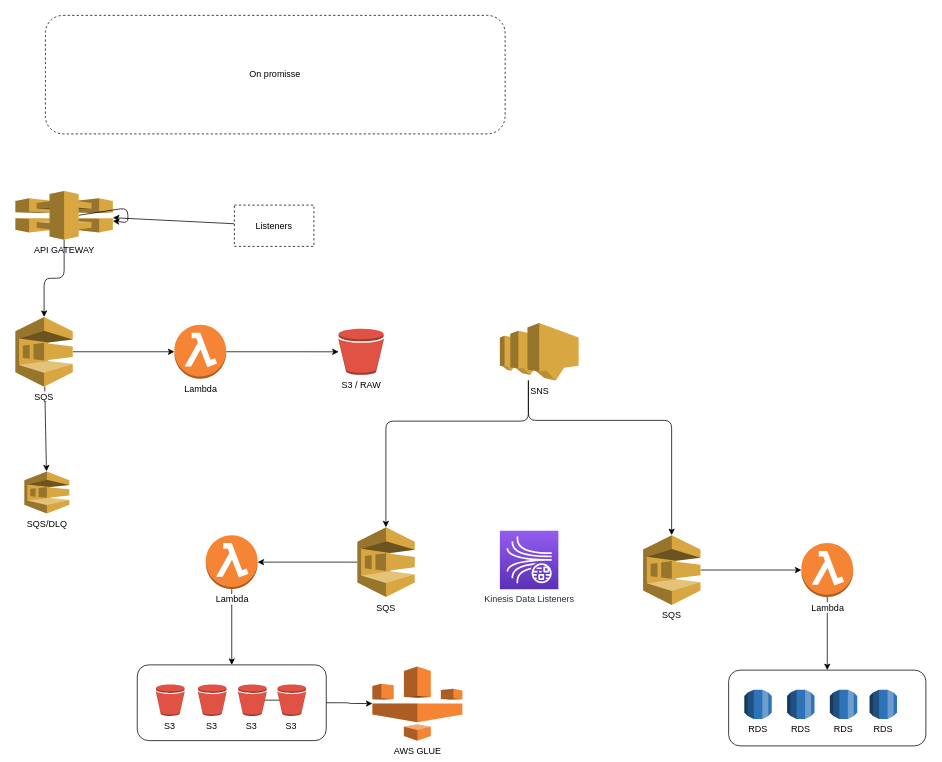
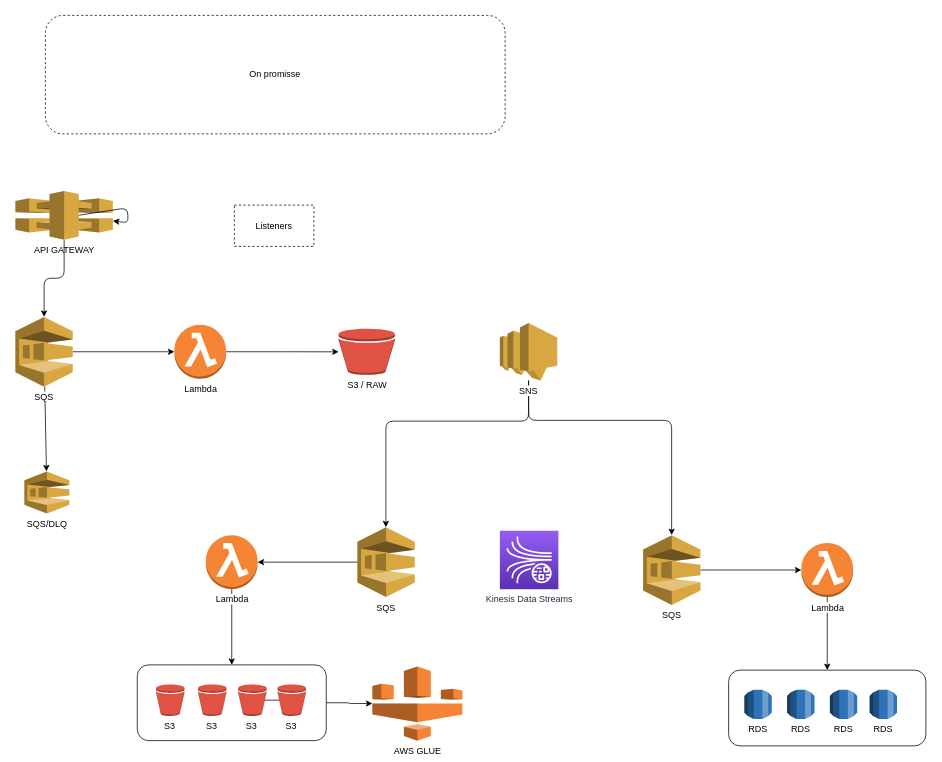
  <mxCell id="0" />
  <mxCell id="1" parent="0" />
  <mxCell id="2" style="edgeStyle=orthogonalEdgeStyle;html=1;strokeColor=#000000;fontColor=#000000;" edge="1" parent="1" source="3" target="10"><mxGeometry relative="1" as="geometry"><mxPoint x="84" y="442" as="targetPoint" /></mxGeometry></mxCell>
  <mxCell id="3" value="&lt;font color=&quot;#000000&quot;&gt;API GATEWAY&lt;/font&gt;" style="outlineConnect=0;dashed=0;verticalLabelPosition=bottom;verticalAlign=top;align=center;html=1;shape=mxgraph.aws3.api_gateway;fillColor=#D9A741;gradientColor=none;" vertex="1" parent="1"><mxGeometry x="20" y="254" width="130" height="65" as="geometry" /></mxCell>
  <mxCell id="4" style="edgeStyle=none;html=1;exitX=0.65;exitY=0.5;exitDx=0;exitDy=0;exitPerimeter=0;" edge="1" parent="1" source="3" target="3"><mxGeometry relative="1" as="geometry" /></mxCell>
  <mxCell id="5" value="On promisse" style="rounded=1;whiteSpace=wrap;html=1;fillColor=#FFFFFF;strokeColor=#000000;fontColor=#000000;dashed=1;" vertex="1" parent="1"><mxGeometry x="60" y="20" width="613" height="158" as="geometry" /></mxCell>
- <mxCell id="6" style="edgeStyle=none;html=1;strokeColor=#000000;fontColor=#000000;" edge="1" parent="1" source="7" target="3"><mxGeometry relative="1" as="geometry" /></mxCell>
  <mxCell id="7" value="Listeners" style="rounded=0;whiteSpace=wrap;html=1;labelBackgroundColor=#FFFFFF;strokeColor=#000000;fontColor=#000000;fillColor=#FFFFFF;dashed=1;" vertex="1" parent="1"><mxGeometry x="312" y="273" width="106" height="55" as="geometry" /></mxCell>
  <mxCell id="8" style="edgeStyle=orthogonalEdgeStyle;html=1;strokeColor=#000000;fontColor=#000000;" edge="1" parent="1" source="10" target="12"><mxGeometry relative="1" as="geometry" /></mxCell>
  <mxCell id="9" style="html=1;strokeColor=#000000;fontColor=#000000;" edge="1" parent="1" source="10" target="19"><mxGeometry relative="1" as="geometry" /></mxCell>
  <mxCell id="10" value="SQS&lt;br&gt;" style="outlineConnect=0;dashed=0;verticalLabelPosition=bottom;verticalAlign=top;align=center;html=1;shape=mxgraph.aws3.sqs;fillColor=#D9A741;gradientColor=none;labelBackgroundColor=#FFFFFF;strokeColor=#000000;fontColor=#000000;" vertex="1" parent="1"><mxGeometry x="20" y="422" width="76.5" height="93" as="geometry" /></mxCell>
  <mxCell id="11" style="edgeStyle=orthogonalEdgeStyle;html=1;strokeColor=#000000;fontColor=#000000;" edge="1" parent="1" source="12" target="13"><mxGeometry relative="1" as="geometry" /></mxCell>
  <mxCell id="12" value="Lambda" style="outlineConnect=0;dashed=0;verticalLabelPosition=bottom;verticalAlign=top;align=center;html=1;shape=mxgraph.aws3.lambda_function;fillColor=#F58534;gradientColor=none;labelBackgroundColor=#FFFFFF;strokeColor=#000000;fontColor=#000000;" vertex="1" parent="1"><mxGeometry x="232" y="432.5" width="69" height="72" as="geometry" /></mxCell>
- <mxCell id="13" value="S3 / RAW&lt;br&gt;" style="outlineConnect=0;dashed=0;verticalLabelPosition=bottom;verticalAlign=top;align=center;html=1;shape=mxgraph.aws3.bucket;fillColor=#E05243;gradientColor=none;labelBackgroundColor=#FFFFFF;strokeColor=#000000;fontColor=#000000;" vertex="1" parent="1"><mxGeometry x="451" y="437.75" width="60" height="61.5" as="geometry" /></mxCell>
+ <mxCell id="13" value="S3 / RAW&lt;br&gt;" style="outlineConnect=0;dashed=0;verticalLabelPosition=bottom;verticalAlign=top;align=center;html=1;shape=mxgraph.aws3.bucket;fillColor=#E05243;gradientColor=none;labelBackgroundColor=#FFFFFF;strokeColor=#000000;fontColor=#000000;" vertex="1" parent="1"><mxGeometry x="451" y="437.75" width="75" height="61.5" as="geometry" /></mxCell>
  <mxCell id="14" style="edgeStyle=orthogonalEdgeStyle;html=1;strokeColor=#000000;fontColor=#000000;" edge="1" parent="1" source="16" target="28"><mxGeometry relative="1" as="geometry"><Array as="points"><mxPoint x="704" y="561" /><mxPoint x="514" y="561" /></Array></mxGeometry></mxCell>
  <mxCell id="15" style="edgeStyle=orthogonalEdgeStyle;html=1;strokeColor=#000000;fontColor=#000000;" edge="1" parent="1" source="16" target="39"><mxGeometry relative="1" as="geometry"><Array as="points"><mxPoint x="704" y="560" /><mxPoint x="895" y="560" /></Array></mxGeometry></mxCell>
- <mxCell id="16" value="SNS" style="outlineConnect=0;dashed=0;verticalLabelPosition=bottom;verticalAlign=top;align=center;html=1;shape=mxgraph.aws3.sns;fillColor=#D9A741;gradientColor=none;labelBackgroundColor=#FFFFFF;strokeColor=#000000;fontColor=#000000;" vertex="1" parent="1"><mxGeometry x="666" y="430.25" width="105" height="76.5" as="geometry" /></mxCell>
+ <mxCell id="16" value="SNS" style="outlineConnect=0;dashed=0;verticalLabelPosition=bottom;verticalAlign=top;align=center;html=1;shape=mxgraph.aws3.sns;fillColor=#D9A741;gradientColor=none;labelBackgroundColor=#FFFFFF;strokeColor=#000000;fontColor=#000000;" vertex="1" parent="1"><mxGeometry x="666" y="430.25" width="76.5" height="76.5" as="geometry" /></mxCell>
  <mxCell id="17" style="edgeStyle=orthogonalEdgeStyle;html=1;strokeColor=#000000;fontColor=#000000;" edge="1" parent="1" source="18" target="33"><mxGeometry relative="1" as="geometry" /></mxCell>
  <mxCell id="18" value="Lambda" style="outlineConnect=0;dashed=0;verticalLabelPosition=bottom;verticalAlign=top;align=center;html=1;shape=mxgraph.aws3.lambda_function;fillColor=#F58534;gradientColor=none;labelBackgroundColor=#FFFFFF;strokeColor=#000000;fontColor=#000000;" vertex="1" parent="1"><mxGeometry x="1068" y="723.5" width="69" height="72" as="geometry" /></mxCell>
  <mxCell id="19" value="SQS/DLQ" style="outlineConnect=0;dashed=0;verticalLabelPosition=bottom;verticalAlign=top;align=center;html=1;shape=mxgraph.aws3.sqs;fillColor=#D9A741;gradientColor=none;labelBackgroundColor=#FFFFFF;strokeColor=#000000;fontColor=#000000;" vertex="1" parent="1"><mxGeometry x="32" y="628" width="60" height="56.25" as="geometry" /></mxCell>
  <mxCell id="20" value="" style="group" vertex="1" connectable="0" parent="1"><mxGeometry x="182.5" y="853" width="252" height="134" as="geometry" /></mxCell>
  <mxCell id="21" value="" style="rounded=1;whiteSpace=wrap;html=1;labelBackgroundColor=#FFFFFF;strokeColor=#000000;fontColor=#000000;fillColor=#FFFFFF;" vertex="1" parent="20"><mxGeometry y="33" width="252" height="101" as="geometry" /></mxCell>
  <mxCell id="22" value="S3&amp;nbsp;" style="outlineConnect=0;dashed=0;verticalLabelPosition=bottom;verticalAlign=top;align=center;html=1;shape=mxgraph.aws3.bucket;fillColor=#E05243;gradientColor=none;labelBackgroundColor=#FFFFFF;strokeColor=#000000;fontColor=#000000;" vertex="1" parent="20"><mxGeometry x="81" y="59" width="38" height="42" as="geometry" /></mxCell>
  <mxCell id="23" value="S3&amp;nbsp;" style="outlineConnect=0;dashed=0;verticalLabelPosition=bottom;verticalAlign=top;align=center;html=1;shape=mxgraph.aws3.bucket;fillColor=#E05243;gradientColor=none;labelBackgroundColor=#FFFFFF;strokeColor=#000000;fontColor=#000000;" vertex="1" parent="20"><mxGeometry x="25" y="59" width="38" height="42" as="geometry" /></mxCell>
  <mxCell id="24" style="edgeStyle=none;html=1;exitX=0.06;exitY=0.5;exitDx=0;exitDy=0;exitPerimeter=0;entryX=0.94;entryY=0.5;entryDx=0;entryDy=0;entryPerimeter=0;strokeColor=#000000;fontColor=#000000;" edge="1" parent="20" source="25" target="26"><mxGeometry relative="1" as="geometry" /></mxCell>
  <mxCell id="25" value="S3&amp;nbsp;" style="outlineConnect=0;dashed=0;verticalLabelPosition=bottom;verticalAlign=top;align=center;html=1;shape=mxgraph.aws3.bucket;fillColor=#E05243;gradientColor=none;labelBackgroundColor=#FFFFFF;strokeColor=#000000;fontColor=#000000;" vertex="1" parent="20"><mxGeometry x="134.5" y="59" width="38" height="42" as="geometry" /></mxCell>
  <mxCell id="26" value="S3&amp;nbsp;" style="outlineConnect=0;dashed=0;verticalLabelPosition=bottom;verticalAlign=top;align=center;html=1;shape=mxgraph.aws3.bucket;fillColor=#E05243;gradientColor=none;labelBackgroundColor=#FFFFFF;strokeColor=#000000;fontColor=#000000;" vertex="1" parent="20"><mxGeometry x="187" y="59" width="38" height="42" as="geometry" /></mxCell>
  <mxCell id="27" style="edgeStyle=none;html=1;strokeColor=#000000;fontColor=#000000;" edge="1" parent="1" source="28" target="30"><mxGeometry relative="1" as="geometry" /></mxCell>
  <mxCell id="28" value="SQS&lt;br&gt;" style="outlineConnect=0;dashed=0;verticalLabelPosition=bottom;verticalAlign=top;align=center;html=1;shape=mxgraph.aws3.sqs;fillColor=#D9A741;gradientColor=none;labelBackgroundColor=#FFFFFF;strokeColor=#000000;fontColor=#000000;" vertex="1" parent="1"><mxGeometry x="476" y="702.5" width="76.5" height="93" as="geometry" /></mxCell>
  <mxCell id="29" style="edgeStyle=none;html=1;strokeColor=#000000;fontColor=#000000;" edge="1" parent="1" source="30" target="21"><mxGeometry relative="1" as="geometry" /></mxCell>
  <mxCell id="30" value="Lambda" style="outlineConnect=0;dashed=0;verticalLabelPosition=bottom;verticalAlign=top;align=center;html=1;shape=mxgraph.aws3.lambda_function;fillColor=#F58534;gradientColor=none;labelBackgroundColor=#FFFFFF;strokeColor=#000000;fontColor=#000000;" vertex="1" parent="1"><mxGeometry x="274" y="713" width="69" height="72" as="geometry" /></mxCell>
- <mxCell id="31" value="Kinesis Data Listeners" style="sketch=0;points=[[0,0,0],[0.25,0,0],[0.5,0,0],[0.75,0,0],[1,0,0],[0,1,0],[0.25,1,0],[0.5,1,0],[0.75,1,0],[1,1,0],[0,0.25,0],[0,0.5,0],[0,0.75,0],[1,0.25,0],[1,0.5,0],[1,0.75,0]];outlineConnect=0;fontColor=#232F3E;gradientColor=#945DF2;gradientDirection=north;fillColor=#5A30B5;strokeColor=#ffffff;dashed=0;verticalLabelPosition=bottom;verticalAlign=top;align=center;html=1;fontSize=12;fontStyle=0;aspect=fixed;shape=mxgraph.aws4.resourceIcon;resIcon=mxgraph.aws4.kinesis_data_streams;labelBackgroundColor=#FFFFFF;" vertex="1" parent="1"><mxGeometry x="666" y="707" width="78" height="78" as="geometry" /></mxCell>
+ <mxCell id="31" value="Kinesis Data Streams" style="sketch=0;points=[[0,0,0],[0.25,0,0],[0.5,0,0],[0.75,0,0],[1,0,0],[0,1,0],[0.25,1,0],[0.5,1,0],[0.75,1,0],[1,1,0],[0,0.25,0],[0,0.5,0],[0,0.75,0],[1,0.25,0],[1,0.5,0],[1,0.75,0]];outlineConnect=0;fontColor=#232F3E;gradientColor=#945DF2;gradientDirection=north;fillColor=#5A30B5;strokeColor=#ffffff;dashed=0;verticalLabelPosition=bottom;verticalAlign=top;align=center;html=1;fontSize=12;fontStyle=0;aspect=fixed;shape=mxgraph.aws4.resourceIcon;resIcon=mxgraph.aws4.kinesis_data_streams;labelBackgroundColor=#FFFFFF;" vertex="1" parent="1"><mxGeometry x="666" y="707" width="78" height="78" as="geometry" /></mxCell>
  <mxCell id="32" value="" style="group" vertex="1" connectable="0" parent="1"><mxGeometry x="971" y="858" width="263" height="136" as="geometry" /></mxCell>
  <mxCell id="33" value="" style="rounded=1;whiteSpace=wrap;html=1;labelBackgroundColor=#FFFFFF;strokeColor=#000000;fontColor=#000000;fillColor=#FFFFFF;" vertex="1" parent="32"><mxGeometry y="35" width="263" height="101" as="geometry" /></mxCell>
  <mxCell id="34" value="RDS" style="outlineConnect=0;dashed=0;verticalLabelPosition=bottom;verticalAlign=top;align=center;html=1;shape=mxgraph.aws3.rds;fillColor=#2E73B8;gradientColor=none;labelBackgroundColor=#FFFFFF;strokeColor=#000000;fontColor=#000000;" vertex="1" parent="32"><mxGeometry x="21" y="61" width="36.5" height="39" as="geometry" /></mxCell>
  <mxCell id="35" value="RDS" style="outlineConnect=0;dashed=0;verticalLabelPosition=bottom;verticalAlign=top;align=center;html=1;shape=mxgraph.aws3.rds;fillColor=#2E73B8;gradientColor=none;labelBackgroundColor=#FFFFFF;strokeColor=#000000;fontColor=#000000;" vertex="1" parent="32"><mxGeometry x="78" y="61" width="36.5" height="39" as="geometry" /></mxCell>
  <mxCell id="36" value="RDS" style="outlineConnect=0;dashed=0;verticalLabelPosition=bottom;verticalAlign=top;align=center;html=1;shape=mxgraph.aws3.rds;fillColor=#2E73B8;gradientColor=none;labelBackgroundColor=#FFFFFF;strokeColor=#000000;fontColor=#000000;" vertex="1" parent="32"><mxGeometry x="135" y="61" width="36.5" height="39" as="geometry" /></mxCell>
  <mxCell id="37" value="RDS" style="outlineConnect=0;dashed=0;verticalLabelPosition=bottom;verticalAlign=top;align=center;html=1;shape=mxgraph.aws3.rds;fillColor=#2E73B8;gradientColor=none;labelBackgroundColor=#FFFFFF;strokeColor=#000000;fontColor=#000000;" vertex="1" parent="32"><mxGeometry x="188" y="61" width="36.5" height="39" as="geometry" /></mxCell>
  <mxCell id="38" style="edgeStyle=orthogonalEdgeStyle;html=1;strokeColor=#000000;fontColor=#000000;" edge="1" parent="1" source="39" target="18"><mxGeometry relative="1" as="geometry" /></mxCell>
  <mxCell id="39" value="SQS&lt;br&gt;" style="outlineConnect=0;dashed=0;verticalLabelPosition=bottom;verticalAlign=top;align=center;html=1;shape=mxgraph.aws3.sqs;fillColor=#D9A741;gradientColor=none;labelBackgroundColor=#FFFFFF;strokeColor=#000000;fontColor=#000000;" vertex="1" parent="1"><mxGeometry x="857" y="713" width="76.5" height="93" as="geometry" /></mxCell>
  <mxCell id="40" value="AWS GLUE" style="outlineConnect=0;dashed=0;verticalLabelPosition=bottom;verticalAlign=top;align=center;html=1;shape=mxgraph.aws3.glue;fillColor=#F58534;gradientColor=none;labelBackgroundColor=#FFFFFF;strokeColor=#000000;fontColor=#000000;" vertex="1" parent="1"><mxGeometry x="496" y="888" width="120" height="99" as="geometry" /></mxCell>
  <mxCell id="41" style="edgeStyle=orthogonalEdgeStyle;html=1;strokeColor=#000000;fontColor=#000000;" edge="1" parent="1" source="21" target="40"><mxGeometry relative="1" as="geometry" /></mxCell>
